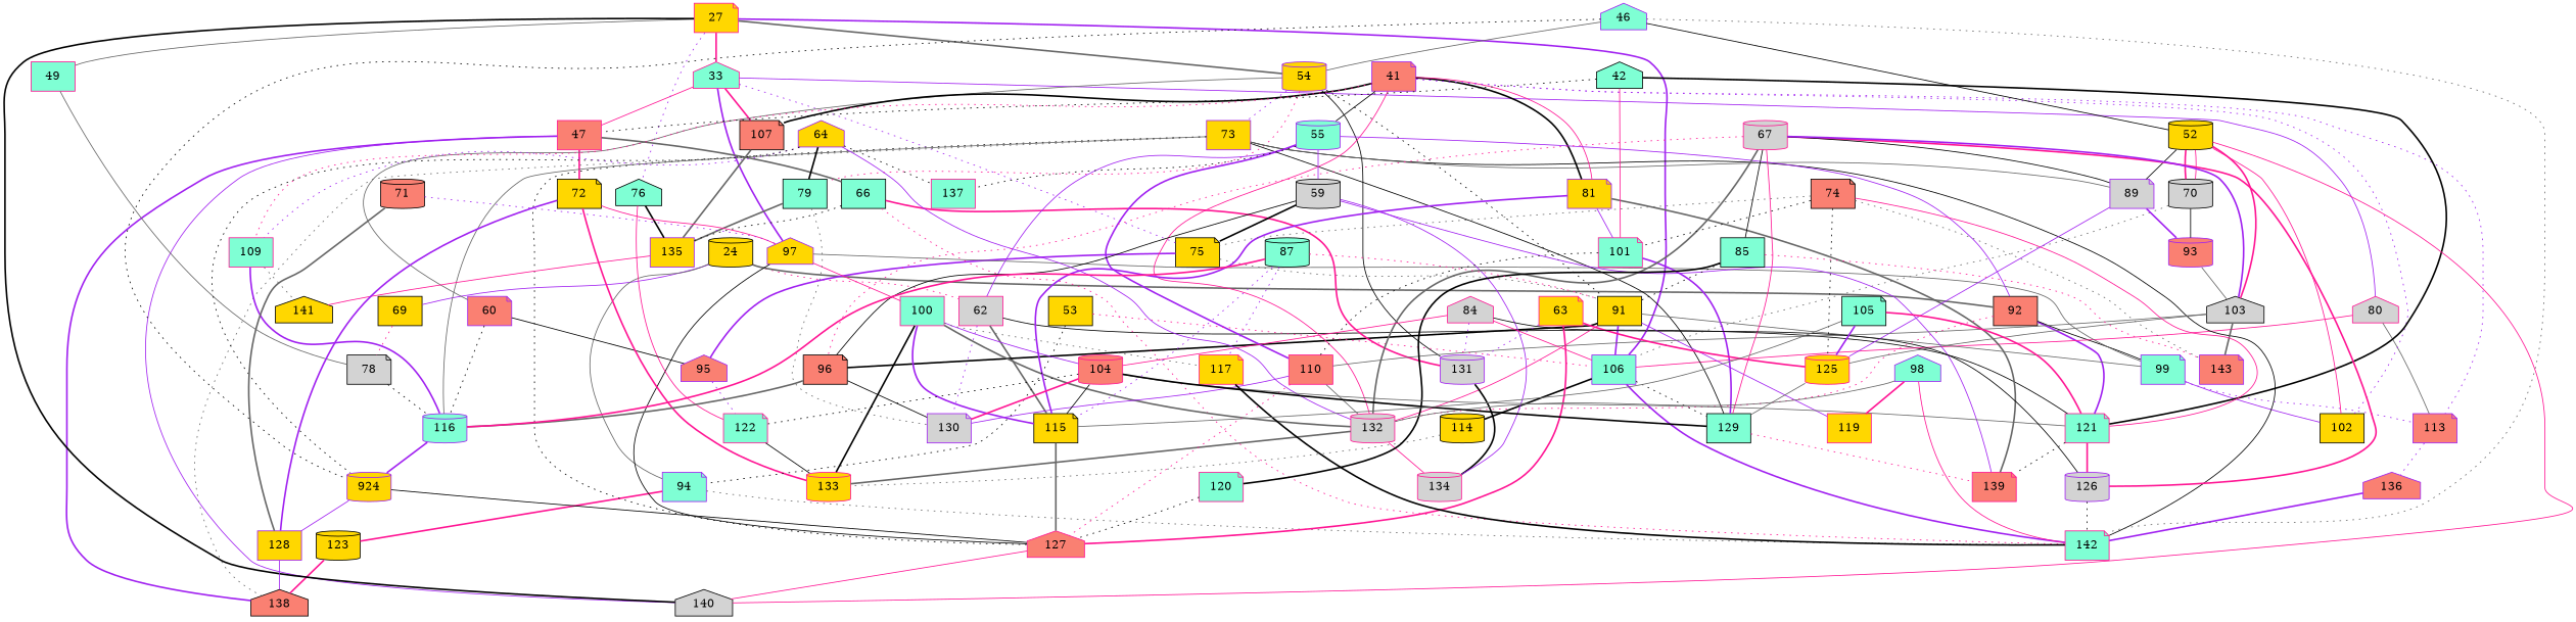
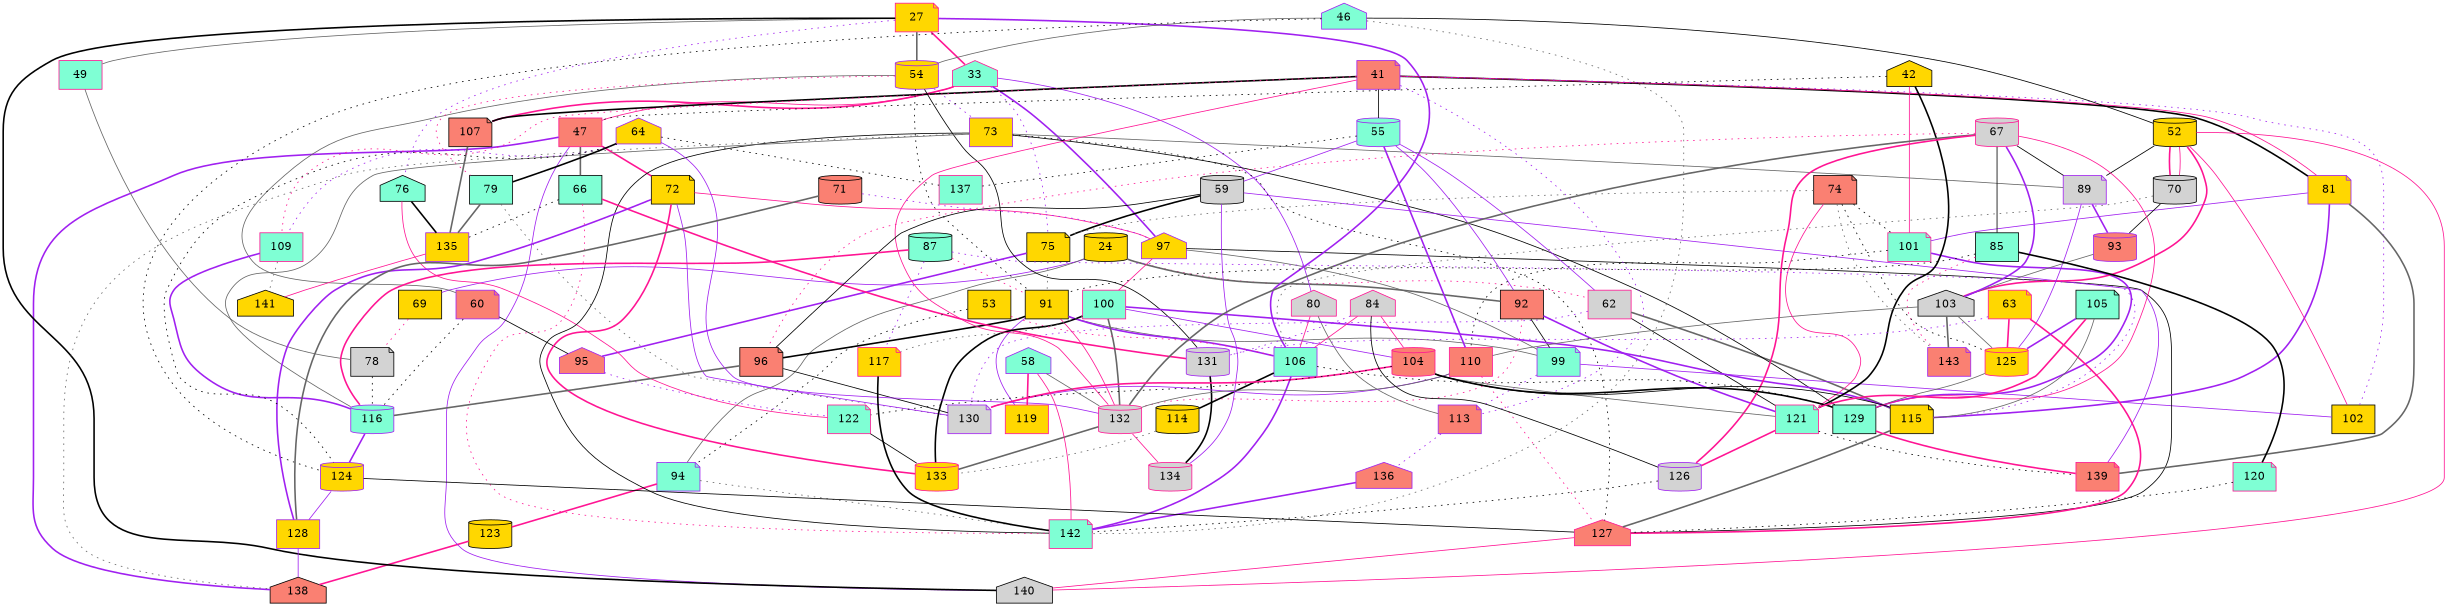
  graph {
    node [color=black fillcolor=gold shape=note style=filled]
    edge [color=black style=solid]
    62 [color=deeppink fillcolor=lightgrey shape=box super="+50"]
    121 [color=deeppink fillcolor=aquamarine super="+108"]
    115 [super="+4+13+83"]
    130 [color=purple fillcolor=lightgrey super="+118"]
    24 [shape=cylinder]
    69 [shape=box]
    92 [fillcolor=salmon shape=box super="+28"]
    94 [color=purple fillcolor=aquamarine]
    78 [fillcolor=lightgrey]
    132 [color=deeppink fillcolor=lightgrey shape=cylinder super="+23+82"]
    99 [color=purple fillcolor=aquamarine]
    142 [color=deeppink fillcolor=aquamarine super="+30+90"]
    123 [shape=cylinder super="+51"]
    33 [color=deeppink fillcolor=aquamarine shape=house super="+22"]
    47 [color=deeppink fillcolor=salmon shape=box super="+7"]
    75
    80 [color=deeppink fillcolor=lightgrey shape=house]
    97 [color=purple shape=house super="+2"]
    107 [fillcolor=salmon]
    27 [color=deeppink]
    49 [color=deeppink fillcolor=aquamarine shape=box]
    54 [color=purple shape=cylinder super="+48"]
    76 [fillcolor=aquamarine shape=house]
    106 [color=purple fillcolor=aquamarine shape=box super="+58"]
    140 [fillcolor=lightgrey shape=house]
    60 [color=purple fillcolor=salmon]
    73 [color=purple shape=box super="+15+70"]
    79 [fillcolor=aquamarine shape=box]
    91 [shape=box super="+44+31"]
    131 [color=purple fillcolor=lightgrey shape=cylinder]
    135 [color=purple shape=box super="+8"]
    122 [color=deeppink fillcolor=aquamarine super="+38"]
    129 [fillcolor=aquamarine shape=box super="+25+39"]
    114 [shape=cylinder]
    66 [fillcolor=aquamarine shape=box]
    72 [super="+45"]
    138 [fillcolor=salmon shape=house]
    95 [color=purple fillcolor=salmon shape=house]
    113 [color=purple fillcolor=salmon]
    127 [color=deeppink fillcolor=salmon shape=house super="+68"]
    100 [color=deeppink fillcolor=aquamarine shape=box super="+18"]
    41 [color=purple fillcolor=salmon super="+37"]
    55 [color=purple fillcolor=aquamarine shape=cylinder super="+17+35"]
    81 [color=purple]
    102 [shape=box]
    109 [color=deeppink fillcolor=aquamarine shape=box]
    59 [fillcolor=lightgrey shape=cylinder]
    110 [color=deeppink fillcolor=salmon shape=box super="+19+26"]
    137 [color=deeppink fillcolor=aquamarine shape=box super="+57"]
    101 [color=deeppink fillcolor=aquamarine super="+21"]
    139 [color=deeppink fillcolor=salmon super="+56"]
    116 [color=purple fillcolor=aquamarine shape=cylinder super="+14+86"]
    141 [shape=house]
    136 [color=purple fillcolor=salmon shape=house]
    134 [color=deeppink fillcolor=lightgrey shape=cylinder]
    133 [color=deeppink shape=cylinder super="+88"]
-   42 [fillcolor=aquamarine shape=house]
+   42 [shape=house]
    126 [color=purple fillcolor=lightgrey shape=cylinder]
    52 [shape=cylinder super="+9+32"]
    n60 [fillcolor=lightgrey label=70 shape=cylinder super="+36"]
    89 [color=purple fillcolor=lightgrey]
    103 [fillcolor=lightgrey shape=house]
    46 [color=purple fillcolor=aquamarine shape=house]
-   124 [color=purple shape=cylinder super="+20" label=924]
+   124 [color=purple shape=cylinder super="+20"]
    128 [color=purple shape=box super="+112"]
    93 [color=purple fillcolor=salmon shape=cylinder]
    125 [color=deeppink shape=cylinder super="+111"]
    143 [color=purple fillcolor=salmon]
    53 [shape=box]
    96 [fillcolor=salmon super="+6+65"]
    119 [color=deeppink shape=box]
    63 [color=deeppink]
    64 [color=purple shape=house]
    67 [color=deeppink fillcolor=lightgrey shape=cylinder super="+29"]
    85 [fillcolor=aquamarine shape=box]
    120 [color=deeppink fillcolor=aquamarine]
    71 [fillcolor=salmon shape=cylinder]
    74 [fillcolor=salmon super="+40"]
    104 [color=deeppink fillcolor=salmon shape=cylinder super="+61"]
    84 [color=deeppink fillcolor=lightgrey shape=house]
    87 [fillcolor=aquamarine shape=cylinder]
    117 [color=deeppink]
-   98 [color=purple fillcolor=aquamarine shape=house]
+   98 [color=purple fillcolor=aquamarine shape=house label=58]
    105 [fillcolor=aquamarine]
    62 -- 121 [weight=2]
    62 -- 115 [color=gray40 style=bold]
    62 -- 130 [color=purple style=dotted]
    121 -- 139 [style=dotted]
    121 -- 126 [color=deeppink style=bold weight=2]
    115 -- 127 [color=gray40 style=bold]
    24 -- 62 [color=deeppink style=dotted]
    24 -- 69 [color=purple]
    24 -- 92 [color=gray40 style=bold]
    24 -- 94 [color=gray40]
    69 -- 78 [color=deeppink style=dotted]
    92 -- 121 [color=purple style=bold]
    92 -- 132 [color=deeppink style=dotted weight=2]
    92 -- 99
    94 -- 142 [color=gray40 style=dotted]
    94 -- 123 [color=deeppink style=bold]
    78 -- 116 [style=dotted weight=2]
    132 -- 134 [color=deeppink weight=2]
    132 -- 133 [color=gray40 style=bold]
    99 -- 113 [color=purple style=dotted]
    99 -- 102 [color=purple]
    123 -- 138 [color=deeppink style=bold weight=2]
    33 -- 47 [color=deeppink]
    33 -- 75 [color=purple style=dotted]
    33 -- 80 [color=purple]
    33 -- 97 [color=purple style=bold]
    33 -- 107 [color=deeppink style=bold]
    47 -- 140 [color=purple]
    47 -- 66 [color=gray40 style=bold]
    47 -- 72 [color=deeppink style=bold]
    47 -- 138 [color=purple style=bold]
    75 -- 91 [color=gray40 style=dotted]
    75 -- 95 [color=purple style=bold]
    80 -- 106 [color=deeppink]
    80 -- 113 [color=gray40]
    97 -- 99 [color=gray40]
    97 -- 127
    97 -- 100 [color=deeppink]
    107 -- 135 [color=gray40 style=bold]
    27 -- 33 [color=deeppink style=bold weight=2]
    27 -- 49 [color=gray40]
    27 -- 54 [color=gray40 style=bold]
    27 -- 76 [color=purple style=dotted]
    27 -- 106 [color=purple style=bold]
    27 -- 140 [style=bold]
    49 -- 78 [color=gray40]
    54 -- 60 [color=gray40]
    54 -- 73 [color=purple style=dotted]
    54 -- 79 [color=deeppink style=dotted]
    54 -- 91 [style=dotted]
    54 -- 131 [weight=2]
    76 -- 135 [style=bold]
    76 -- 122 [color=deeppink]
    106 -- 142 [color=purple style=bold]
    106 -- 129 [style=dotted]
    106 -- 114 [style=bold]
    60 -- 95
    60 -- 116 [style=dotted weight=2]
    73 -- 142 [weight=2]
    73 -- 129
    73 -- 138 [color=gray40 style=dotted]
    73 -- 127 [style=dotted]
    73 -- 116 [color=gray40]
    73 -- 89 [color=gray40]
    79 -- 130 [color=gray40 style=dotted]
    79 -- 135 [color=gray40 style=bold]
    91 -- 132 [color=deeppink]
    91 -- 99 [color=gray40]
    91 -- 106 [color=purple style=bold]
    91 -- 96 [style=bold]
    91 -- 119 [color=purple]
    131 -- 134 [style=bold]
    135 -- 141 [color=deeppink]
    122 -- 133
-   129 -- 139 [color=deeppink style=dotted]
+   129 -- 139 [color=deeppink style=bold]
    114 -- 133 [color=gray40 style=dotted]
    66 -- 142 [color=deeppink style=dotted]
    66 -- 131 [color=deeppink style=bold]
    66 -- 135 [style=dotted]
+   72 -- 130 [color=purple]
    72 -- 97 [color=deeppink weight=2]
    72 -- 133 [color=deeppink style=bold weight=2]
    72 -- 128 [color=purple style=bold]
    95 -- 122 [color=purple style=dotted]
    113 -- 136 [color=purple style=dotted]
    127 -- 140 [color=deeppink]
    100 -- 115 [color=purple style=bold weight=2]
    100 -- 132 [color=gray40 style=bold weight=2]
    100 -- 133 [style=bold]
    100 -- 104 [color=purple]
    100 -- 117 [color=gray40 style=dotted]
    41 -- 132 [color=deeppink]
    41 -- 107 [style=bold]
    41 -- 113 [color=purple style=dotted]
    41 -- 55 [weight=2]
    41 -- 81 [style=bold]
    41 -- 81 [color=deeppink]
    41 -- 102 [color=purple style=dotted]
    41 -- 109 [color=deeppink style=dotted]
    55 -- 62 [color=purple]
    55 -- 92 [color=purple]
    55 -- 59 [color=purple weight=2]
    55 -- 110 [color=purple style=bold]
    55 -- 137 [style=dotted weight=2]
    81 -- 115 [color=purple style=bold]
    81 -- 101 [color=purple]
    81 -- 139 [color=gray40 style=bold]
    109 -- 116 [color=purple style=bold]
    109 -- 141 [color=gray40 style=dotted]
    59 -- 75 [style=bold]
    59 -- 139 [color=purple weight=2]
    59 -- 134 [color=purple]
    59 -- 96
    110 -- 130 [color=purple]
    110 -- 132 [color=gray40]
    110 -- 127 [color=deeppink style=dotted weight=2]
    101 -- 129 [color=purple style=bold]
    101 -- 110 [style=dotted]
    116 -- 124 [color=purple style=bold]
    136 -- 142 [color=purple style=bold]
    42 -- 121 [style=bold]
    42 -- 47 [style=dotted]
    42 -- 101 [color=deeppink]
    126 -- 142 [style=dotted weight=2]
    52 -- 140 [color=deeppink]
    52 -- 102 [color=deeppink]
    52 -- n60 [color=deeppink style=bold weight=2]
    52 -- n60 [color=deeppink]
    52 -- 89
    52 -- 103 [color=deeppink style=bold]
    n60 -- 106 [color=gray40 style=dotted]
    n60 -- 93
    89 -- 93 [color=purple style=bold]
    89 -- 125 [color=purple]
    103 -- 110 [color=gray40]
    103 -- 125 [color=gray40]
    103 -- 143 [color=gray40 style=bold]
    46 -- 142 [color=gray40 style=dotted]
    46 -- 54 [color=gray40]
    46 -- 52
    46 -- 124 [style=dotted]
    124 -- 127
    124 -- 128 [color=purple]
    128 -- 138 [color=purple weight=2]
    93 -- 103 [color=gray40]
    125 -- 129 [color=gray40]
    53 -- 94 [style=dotted]
    53 -- 106 [color=deeppink style=dotted]
    96 -- 130
    96 -- 116 [color=gray40 style=bold]
    63 -- 131 [color=purple style=dotted]
    63 -- 127 [color=deeppink style=bold]
    63 -- 125 [color=deeppink style=bold]
    64 -- 132 [color=purple]
    64 -- 79 [style=bold]
    64 -- 109 [color=purple style=dotted]
    64 -- 137 [style=dotted]
    64 -- 124 [style=dotted]
    67 -- 132 [color=gray40 style=bold weight=2]
    67 -- 129 [color=deeppink]
    67 -- 126 [color=deeppink style=bold]
    67 -- 89
    67 -- 103 [color=purple style=bold]
    67 -- 96 [color=deeppink style=dotted]
    67 -- 85
    85 -- 91 [style=dotted]
    85 -- 143 [color=deeppink style=dotted]
    85 -- 120 [style=bold]
    120 -- 127 [style=dotted]
    71 -- 97 [color=purple style=dotted]
    71 -- 128 [color=gray40 style=bold]
    74 -- 121 [color=deeppink]
    74 -- 75 [color=gray40 style=dotted]
    74 -- 101 [style=dotted]
    74 -- 125 [style=dotted]
    74 -- 143 [color=gray40 style=dotted]
    104 -- 121 [color=gray40]
    104 -- 115
    104 -- 130 [color=deeppink style=bold weight=2]
    104 -- 122 [style=dotted]
    104 -- 129 [style=bold weight=2]
    84 -- 106 [color=deeppink]
    84 -- 131 [color=purple style=dotted]
    84 -- 126
    84 -- 104 [color=deeppink]
    87 -- 115 [color=purple style=dotted]
    87 -- 91 [color=deeppink style=dotted]
    87 -- 116 [color=deeppink style=bold]
    87 -- 117 [color=purple style=dotted]
    117 -- 142 [style=bold]
    98 -- 132 [color=gray40 weight=2]
    98 -- 142 [color=deeppink]
    98 -- 119 [color=deeppink style=bold]
    105 -- 121 [color=deeppink style=bold weight=2]
    105 -- 115 [color=gray40]
    105 -- 125 [color=purple style=bold weight=2]
  }
